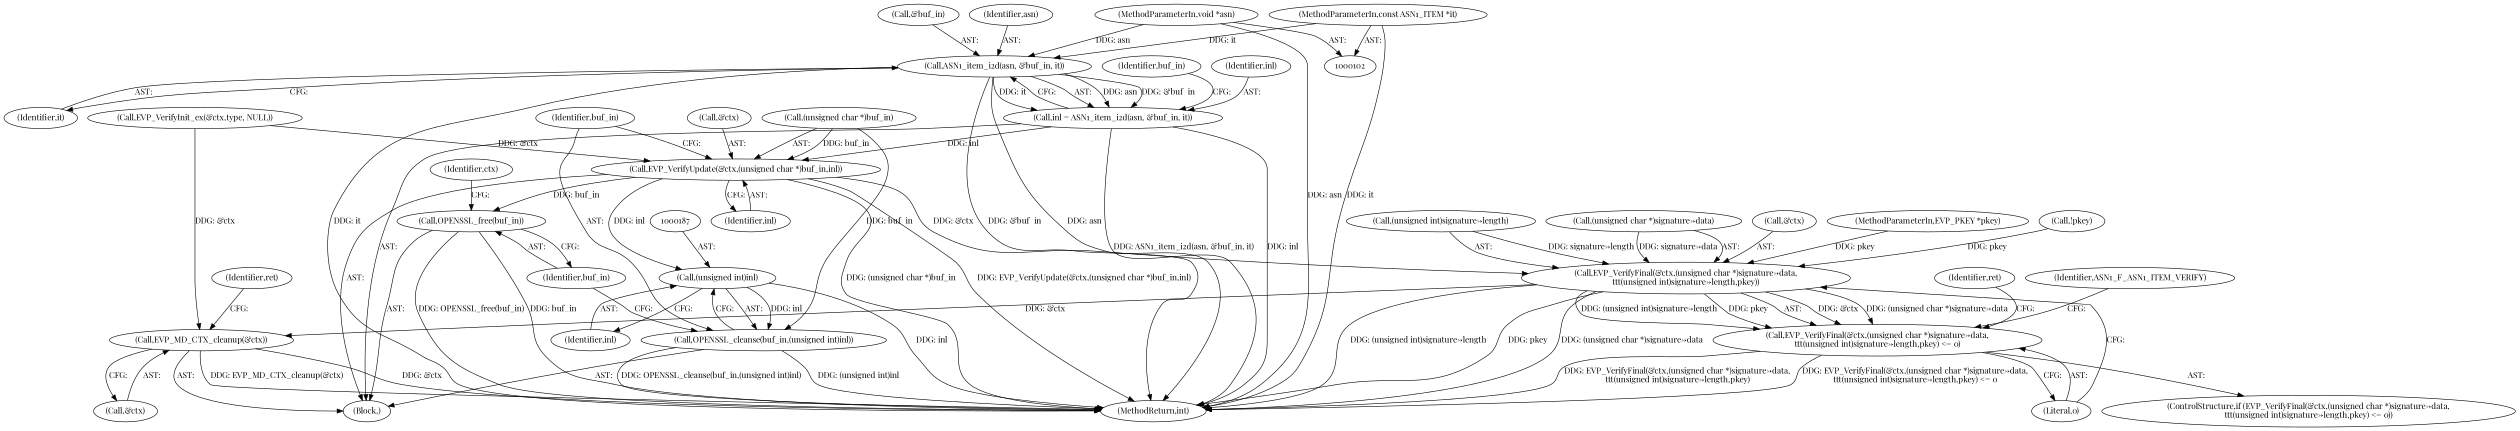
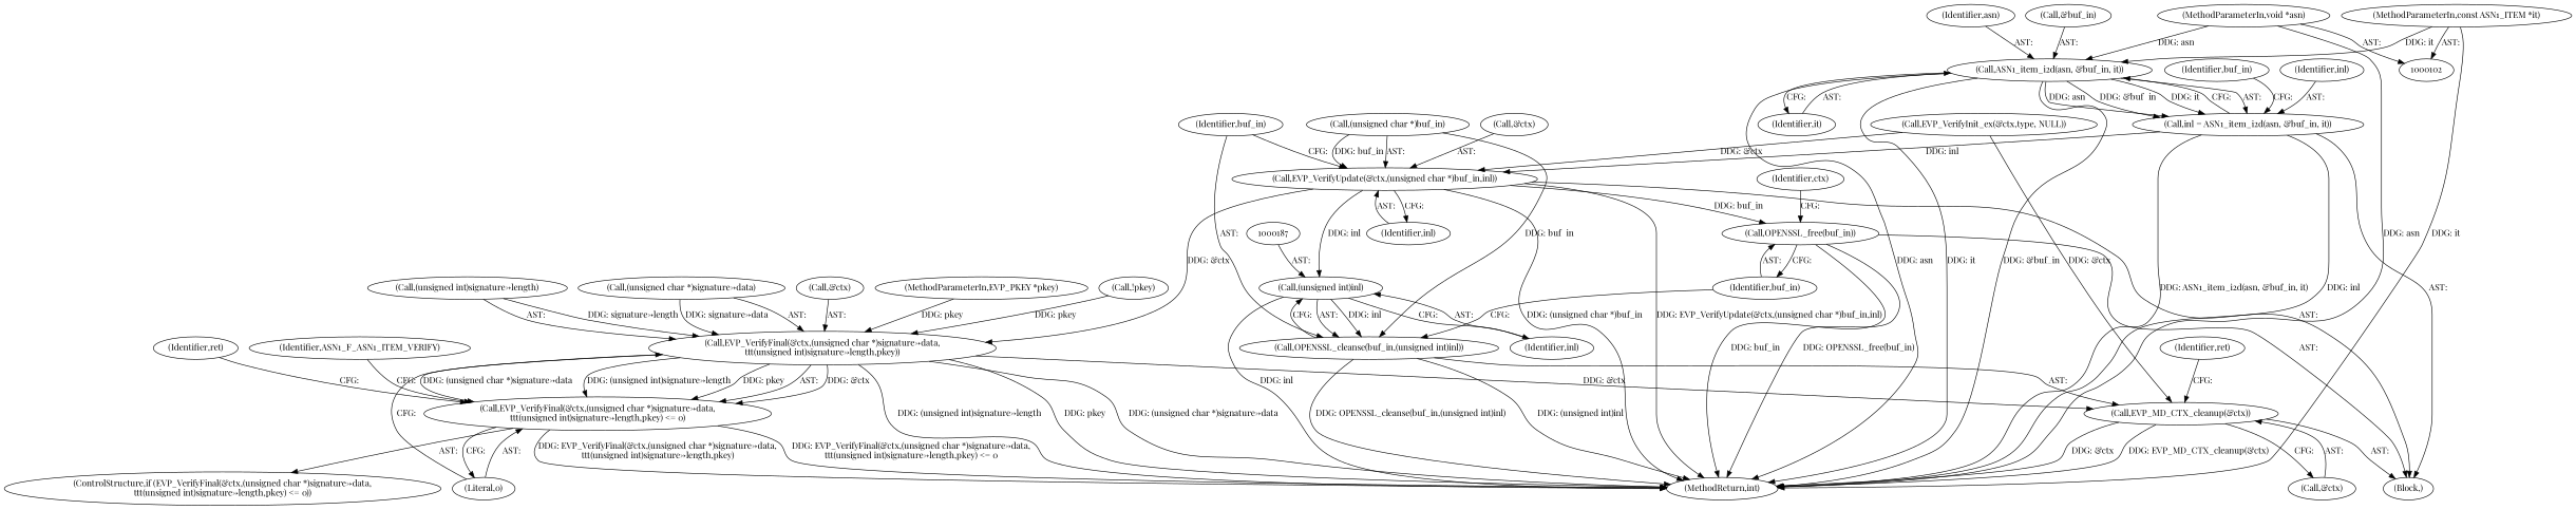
  digraph {
    fontname="Playfair Display"
    node [fontname="Playfair Display"]
    edge [fontname="Playfair Display"]
    n1 [label="(Call,ASN1_item_i2d(asn, &buf_in, it))"]
    n2 [label="(Call,inl = ASN1_item_i2d(asn, &buf_in, it))"]
    n3 [label="(MethodReturn,int)"]
    n4 [label="(Identifier,it)"]
    n5 [label="(Call,EVP_VerifyUpdate(&ctx,(unsigned char *)buf_in,inl))"]
    n6 [label="(Block,)"]
    n7 [label="(MethodParameterIn,void *asn)"]
    1000102
    n9 [label="(MethodParameterIn,const ASN1_ITEM *it)"]
    n10 [label="(Call,(unsigned int)inl)"]
    n11 [label="(Call,EVP_VerifyFinal(&ctx,(unsigned char *)signature->data,\n\t\t\t(unsigned int)signature->length,pkey))"]
    n12 [label="(Identifier,inl)"]
    n13 [label="(Call,OPENSSL_free(buf_in))"]
    n14 [label="(Call,OPENSSL_cleanse(buf_in,(unsigned int)inl))"]
    n15 [label="(Identifier,inl)"]
    n16 [label="(Call,EVP_VerifyFinal(&ctx,(unsigned char *)signature->data,\n\t\t\t(unsigned int)signature->length,pkey) <= 0)"]
    n17 [label="(Call,EVP_MD_CTX_cleanup(&ctx))"]
    n18 [label="(Identifier,buf_in)"]
    n19 [label="(ControlStructure,if (EVP_VerifyFinal(&ctx,(unsigned char *)signature->data,\n\t\t\t(unsigned int)signature->length,pkey) <= 0))"]
    n20 [label="(Literal,0)"]
    n21 [label="(Call,&ctx)"]
    n22 [label="(Call,(unsigned char *)buf_in)"]
    n23 [label="(Identifier,inl)"]
    n24 [label="(Identifier,ret)"]
    n25 [label="(Identifier,ASN1_F_ASN1_ITEM_VERIFY)"]
    n26 [label="(Call,&ctx)"]
    n27 [label="(MethodParameterIn,EVP_PKEY *pkey)"]
    n28 [label="(Call,&buf_in)"]
    n29 [label="(Identifier,buf_in)"]
    n30 [label="(Identifier,ctx)"]
    n31 [label="(Identifier,buf_in)"]
    n32 [label="(Call,&ctx)"]
    n33 [label="(Call,!pkey)"]
    n34 [label="(Call,(unsigned char *)signature->data)"]
    n35 [label="(Identifier,ret)"]
    n36 [label="(Call,(unsigned int)signature->length)"]
    n37 [label="(Call,EVP_VerifyInit_ex(&ctx,type, NULL))"]
    n38 [label="(Identifier,asn)"]
    1000187
    n1 -> n2 [label="AST: "]
    n1 -> n2 [label="DDG: asn"]
    n1 -> n2 [label="DDG: &buf_in"]
    n1 -> n2 [label="DDG: it"]
    n1 -> n3 [label="DDG: asn"]
    n1 -> n3 [label="DDG: it"]
    n1 -> n3 [label="DDG: &buf_in"]
    n1 -> n4 [label="CFG: "]
    n2 -> n1 [label="CFG: "]
    n2 -> n3 [label="DDG: ASN1_item_i2d(asn, &buf_in, it)"]
    n2 -> n3 [label="DDG: inl"]
    n2 -> n5 [label="DDG: inl"]
    n2 -> n6 [label="AST: "]
    n4 -> n1 [label="AST: "]
    n5 -> n3 [label="DDG: (unsigned char *)buf_in"]
    n5 -> n3 [label="DDG: EVP_VerifyUpdate(&ctx,(unsigned char *)buf_in,inl)"]
    n5 -> n6 [label="AST: "]
    n5 -> n10 [label="DDG: inl"]
    n5 -> n11 [label="DDG: &ctx"]
    n5 -> n12 [label="CFG: "]
    n5 -> n13 [label="DDG: buf_in"]
    n7 -> n1 [label="DDG: asn"]
    n7 -> n3 [label="DDG: asn"]
    n7 -> 1000102 [label="AST: "]
    n9 -> n1 [label="DDG: it"]
    n9 -> n3 [label="DDG: it"]
    n9 -> 1000102 [label="AST: "]
    n10 -> n3 [label="DDG: inl"]
    n10 -> n14 [label="AST: "]
    n10 -> n14 [label="DDG: inl"]
    n10 -> n15 [label="CFG: "]
    n11 -> n3 [label="DDG: (unsigned int)signature->length"]
    n11 -> n3 [label="DDG: pkey"]
    n11 -> n3 [label="DDG: (unsigned char *)signature->data"]
    n11 -> n16 [label="AST: "]
    n11 -> n16 [label="DDG: &ctx"]
    n11 -> n16 [label="DDG: (unsigned char *)signature->data"]
    n11 -> n16 [label="DDG: (unsigned int)signature->length"]
    n11 -> n16 [label="DDG: pkey"]
    n11 -> n17 [label="DDG: &ctx"]
    n12 -> n5 [label="AST: "]
    n13 -> n3 [label="DDG: buf_in"]
    n13 -> n3 [label="DDG: OPENSSL_free(buf_in)"]
    n13 -> n6 [label="AST: "]
    n13 -> n18 [label="CFG: "]
    n14 -> n3 [label="DDG: (unsigned int)inl"]
    n14 -> n3 [label="DDG: OPENSSL_cleanse(buf_in,(unsigned int)inl)"]
-   n14 -> n6 [label="AST: "]
+   n14 -> n17 [label="AST: "]
    n14 -> n10 [label="CFG: "]
    n15 -> n10 [label="AST: "]
    n16 -> n3 [label="DDG: EVP_VerifyFinal(&ctx,(unsigned char *)signature->data,\n\t\t\t(unsigned int)signature->length,pkey)"]
    n16 -> n3 [label="DDG: EVP_VerifyFinal(&ctx,(unsigned char *)signature->data,\n\t\t\t(unsigned int)signature->length,pkey) <= 0"]
    n16 -> n19 [label="AST: "]
    n16 -> n20 [label="CFG: "]
    n17 -> n3 [label="DDG: &ctx"]
    n17 -> n3 [label="DDG: EVP_MD_CTX_cleanup(&ctx)"]
    n17 -> n6 [label="AST: "]
    n17 -> n21 [label="CFG: "]
    n18 -> n13 [label="AST: "]
    n18 -> n14 [label="CFG: "]
    n20 -> n11 [label="CFG: "]
    n20 -> n16 [label="AST: "]
    n21 -> n17 [label="AST: "]
    n22 -> n5 [label="AST: "]
    n22 -> n5 [label="DDG: buf_in"]
    n22 -> n14 [label="DDG: buf_in"]
    n23 -> n2 [label="AST: "]
    n24 -> n16 [label="CFG: "]
    n25 -> n16 [label="CFG: "]
    n26 -> n11 [label="AST: "]
    n27 -> n11 [label="DDG: pkey"]
    n28 -> n1 [label="AST: "]
    n29 -> n5 [label="CFG: "]
    n29 -> n14 [label="AST: "]
    n30 -> n13 [label="CFG: "]
    n31 -> n2 [label="CFG: "]
    n32 -> n5 [label="AST: "]
    n33 -> n11 [label="DDG: pkey"]
    n34 -> n11 [label="AST: "]
    n34 -> n11 [label="DDG: signature->data"]
    n35 -> n17 [label="CFG: "]
    n36 -> n11 [label="AST: "]
    n36 -> n11 [label="DDG: signature->length"]
    n37 -> n5 [label="DDG: &ctx"]
    n37 -> n17 [label="DDG: &ctx"]
    n38 -> n1 [label="AST: "]
    1000187 -> n10 [label="AST: "]
  }
